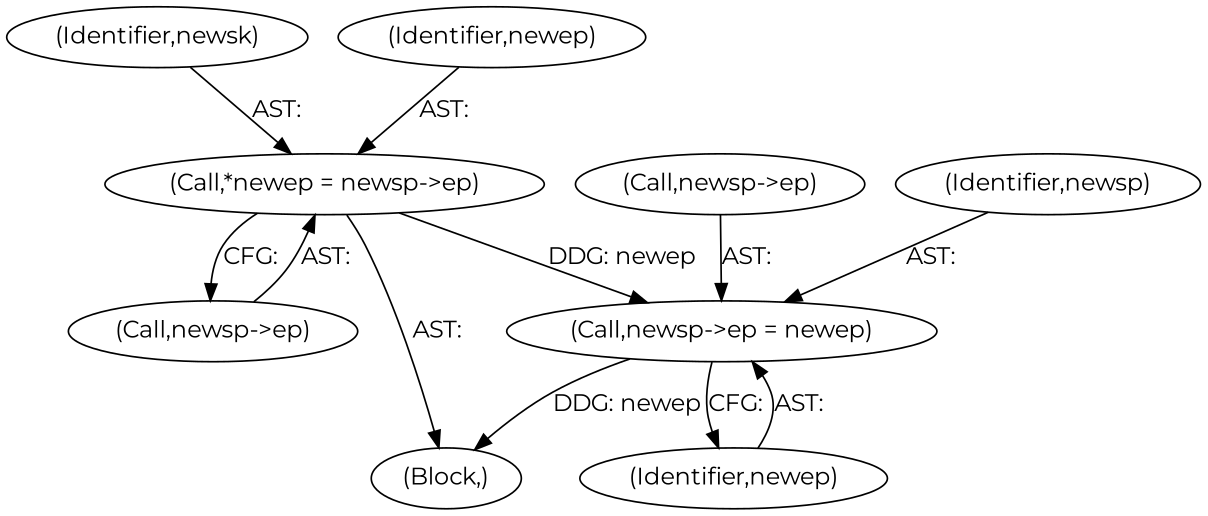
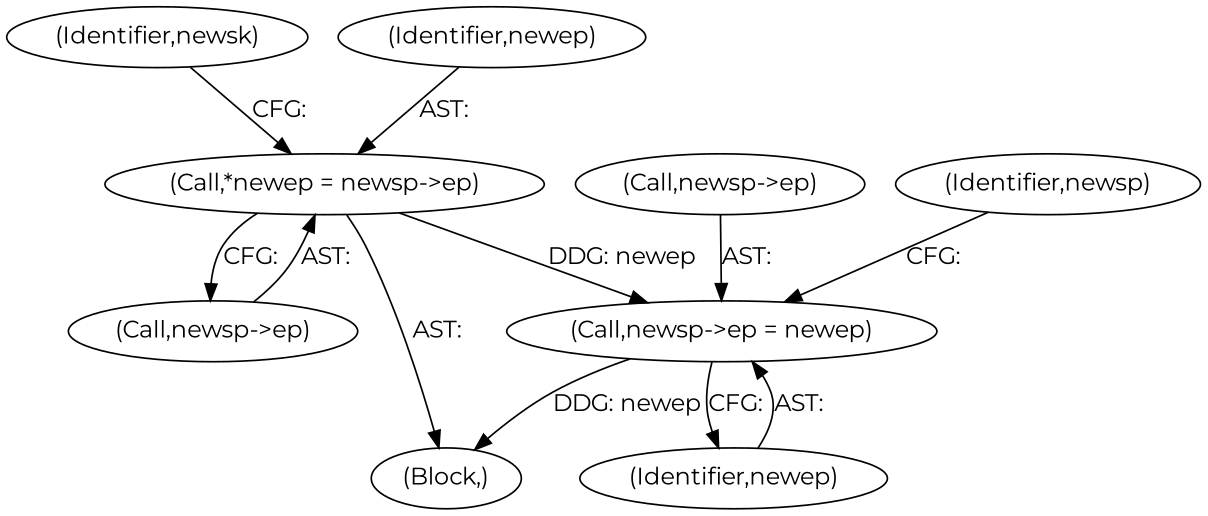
  digraph {
    fontname=Montserrat
    node [fontname=Montserrat]
    edge [fontname=Montserrat]
    n1 [label="(Call,newsp->ep = newep)"]
    n2 [label="(Block,)"]
    n3 [label="(Identifier,newep)"]
    n4 [label="(Call,*newep = newsp->ep)"]
    n5 [label="(Call,newsp->ep)"]
    n6 [label="(Identifier,newsk)"]
    n7 [label="(Identifier,newep)"]
    n8 [label="(Call,newsp->ep)"]
    n9 [label="(Identifier,newsp)"]
    n1 -> n2 [label="DDG: newep"]
    n1 -> n3 [label="CFG: "]
    n3 -> n1 [label="AST: "]
    n4 -> n1 [label="DDG: newep"]
    n4 -> n2 [label="AST: "]
    n4 -> n5 [label="CFG: "]
    n5 -> n4 [label="AST: "]
-   n6 -> n4 [label="AST: "]
+   n6 -> n4 [label="CFG: "]
    n7 -> n4 [label="AST: "]
    n8 -> n1 [label="AST: "]
-   n9 -> n1 [label="AST: "]
+   n9 -> n1 [label="CFG: "]
  }
